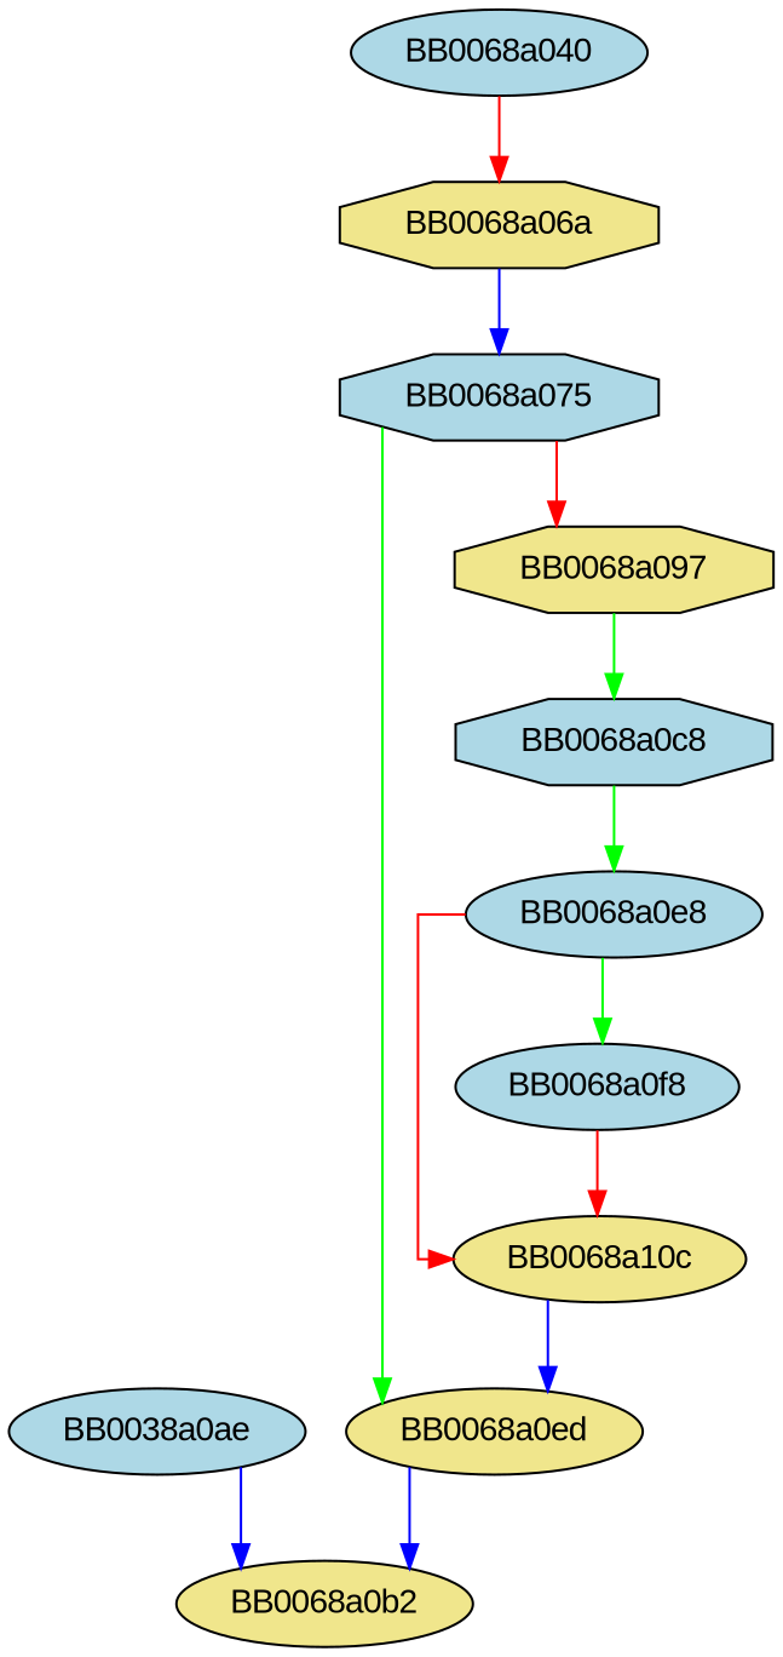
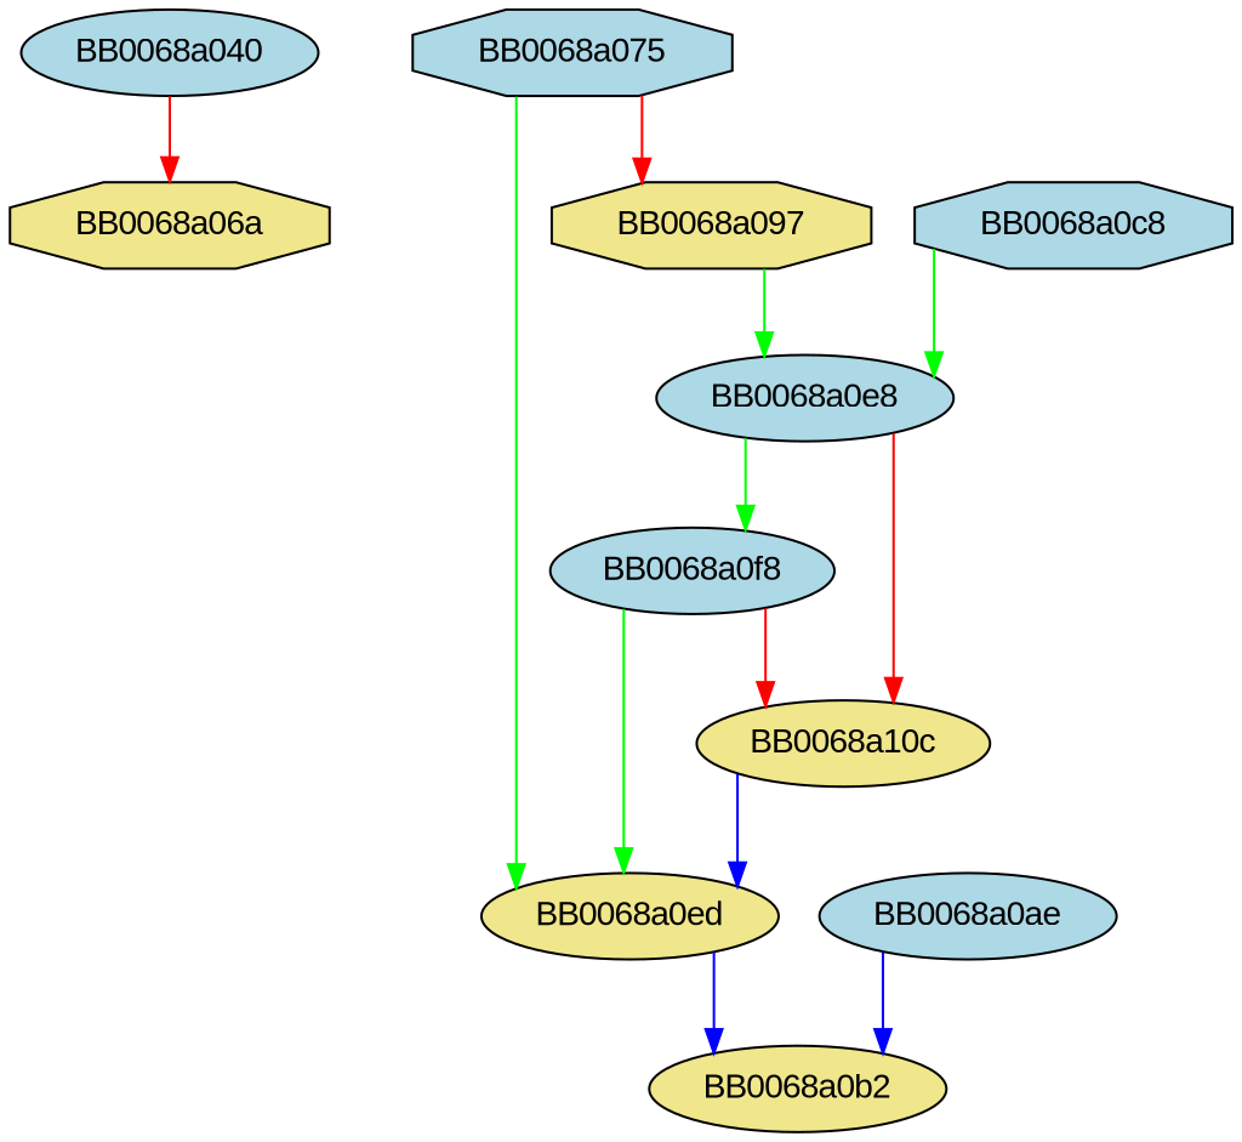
  digraph {
    fontname="Liberation Sans"
    splines=ortho
    node [fillcolor=lightblue fontname="Liberation Sans" shape=ellipse style=filled]
    edge [color=green fontname="Liberation Sans"]
    BB0068a06a [fillcolor=khaki shape=octagon]
    BB0068a040
    BB0068a075 [shape=octagon]
    BB0068a0ed [fillcolor=khaki]
    BB0068a097 [fillcolor=khaki shape=octagon]
    BB0068a0b2 [fillcolor=khaki]
    BB0068a0c8 [shape=octagon]
    BB0068a0e8
-   BB0068a0ae [label=BB0038a0ae]
+   BB0068a0ae
    BB0068a0f8
    BB0068a10c [fillcolor=khaki]
-   BB0068a06a -> BB0068a075 [color=blue]
    BB0068a040 -> BB0068a06a [color=red]
    BB0068a075 -> BB0068a0ed
    BB0068a075 -> BB0068a097 [color=red]
    BB0068a0ed -> BB0068a0b2 [color=blue]
-   BB0068a097 -> BB0068a0c8
+   BB0068a097 -> BB0068a0e8
    BB0068a0c8 -> BB0068a0e8
    BB0068a0e8 -> BB0068a0f8
    BB0068a0e8 -> BB0068a10c [color=red]
    BB0068a0ae -> BB0068a0b2 [color=blue]
+   BB0068a0f8 -> BB0068a0ed
    BB0068a0f8 -> BB0068a10c [color=red]
    BB0068a10c -> BB0068a0ed [color=blue]
  }
